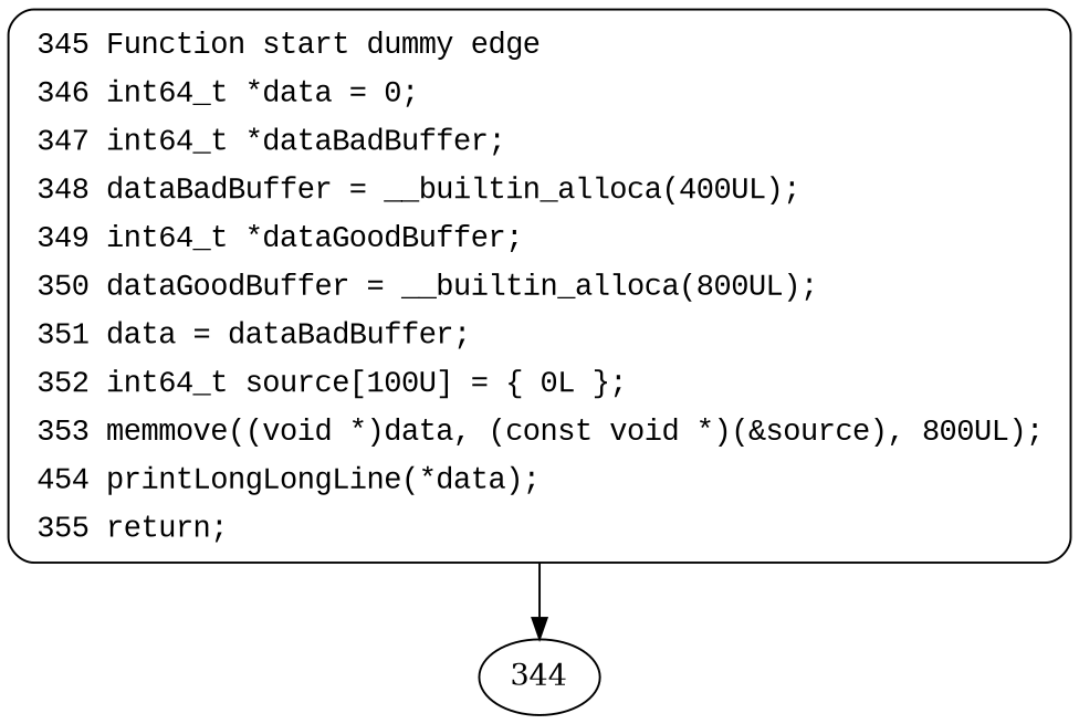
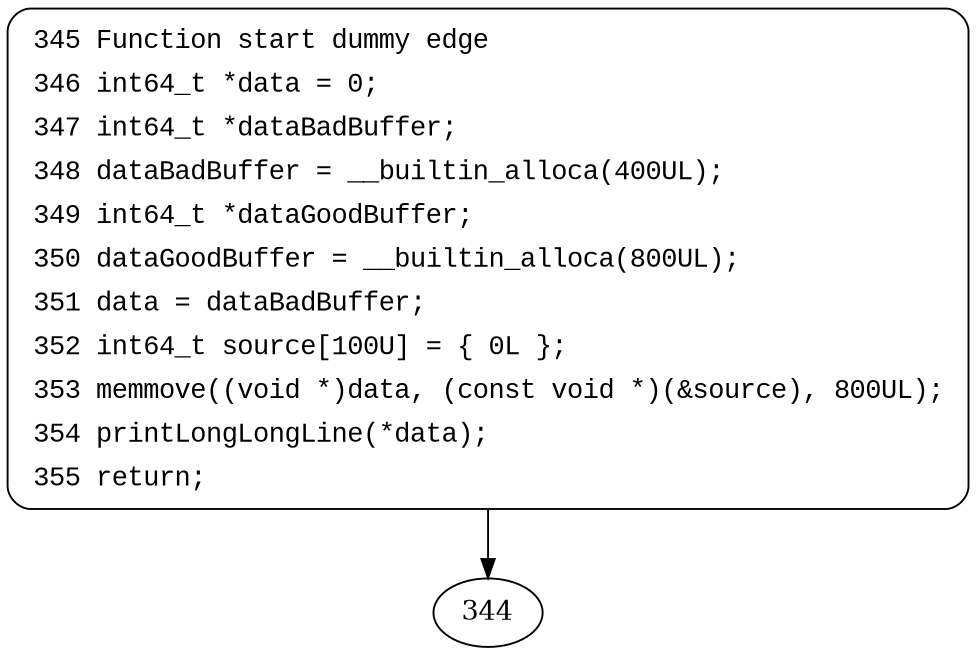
  digraph {
-   n1 [fillcolor=white fontname="Courier New" label=<<table border="0" cellborder="0" cellpadding="3" bgcolor="white"><tr><td align="right">345</td><td align="left">Function start dummy edge</td></tr><tr><td align="right">346</td><td align="left">int64_t *data = 0;</td></tr><tr><td align="right">347</td><td align="left">int64_t *dataBadBuffer;</td></tr><tr><td align="right">348</td><td align="left">dataBadBuffer = __builtin_alloca(400UL);</td></tr><tr><td align="right">349</td><td align="left">int64_t *dataGoodBuffer;</td></tr><tr><td align="right">350</td><td align="left">dataGoodBuffer = __builtin_alloca(800UL);</td></tr><tr><td align="right">351</td><td align="left">data = dataBadBuffer;</td></tr><tr><td align="right">352</td><td align="left">int64_t source[100U] = &#123; 0L &#125;;</td></tr><tr><td align="right">353</td><td align="left">memmove((void *)data, (const void *)(&amp;source), 800UL);</td></tr><tr><td align="right">454</td><td align="left">printLongLongLine(*data);</td></tr><tr><td align="right">355</td><td align="left">return;</td></tr></table>> penwidth=1 shape=Mrecord style="filled,bold"]
+   n1 [fillcolor=white fontname="Courier New" label=<<table border="0" cellborder="0" cellpadding="3" bgcolor="white"><tr><td align="right">345</td><td align="left">Function start dummy edge</td></tr><tr><td align="right">346</td><td align="left">int64_t *data = 0;</td></tr><tr><td align="right">347</td><td align="left">int64_t *dataBadBuffer;</td></tr><tr><td align="right">348</td><td align="left">dataBadBuffer = __builtin_alloca(400UL);</td></tr><tr><td align="right">349</td><td align="left">int64_t *dataGoodBuffer;</td></tr><tr><td align="right">350</td><td align="left">dataGoodBuffer = __builtin_alloca(800UL);</td></tr><tr><td align="right">351</td><td align="left">data = dataBadBuffer;</td></tr><tr><td align="right">352</td><td align="left">int64_t source[100U] = &#123; 0L &#125;;</td></tr><tr><td align="right">353</td><td align="left">memmove((void *)data, (const void *)(&amp;source), 800UL);</td></tr><tr><td align="right">354</td><td align="left">printLongLongLine(*data);</td></tr><tr><td align="right">355</td><td align="left">return;</td></tr></table>> penwidth=1 shape=Mrecord style="filled,bold"]
    344
    n1 -> 344
  }
